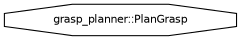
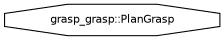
  digraph {
    rankdir=LR
-   n1 [color=black fillcolor=white fontname=Helvetica fontsize=10 height=0.2 label="grasp_planner::PlanGrasp" shape=octagon style=filled width=0.4]
+   n1 [color=black fillcolor=white fontname=Helvetica fontsize=10 height=0.2 label="grasp_grasp::PlanGrasp" shape=octagon style=filled width=0.4]
  }
